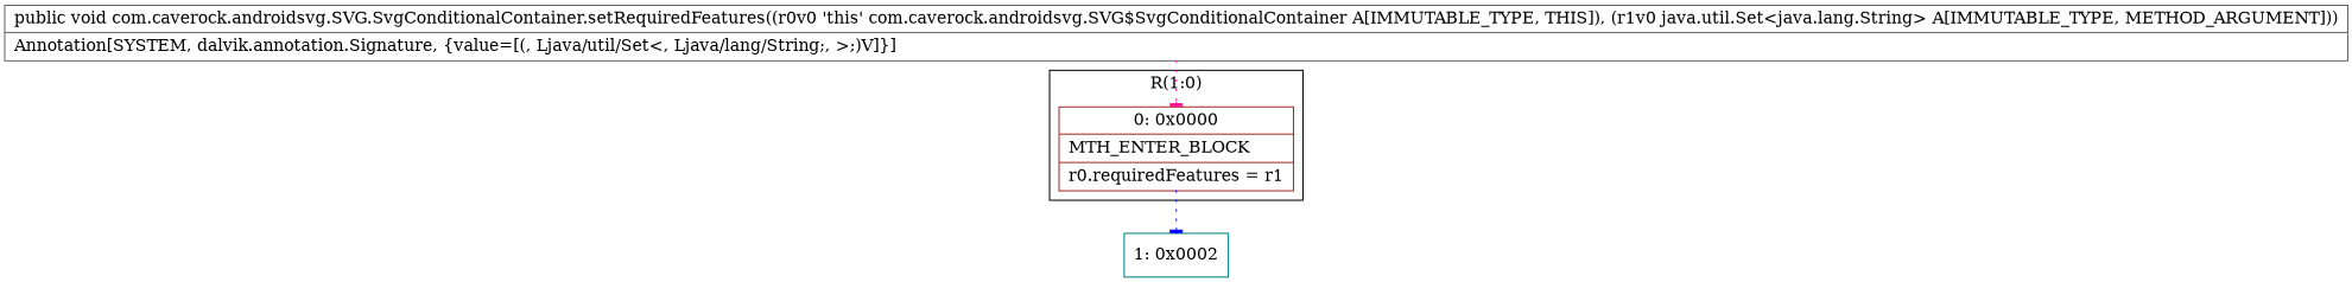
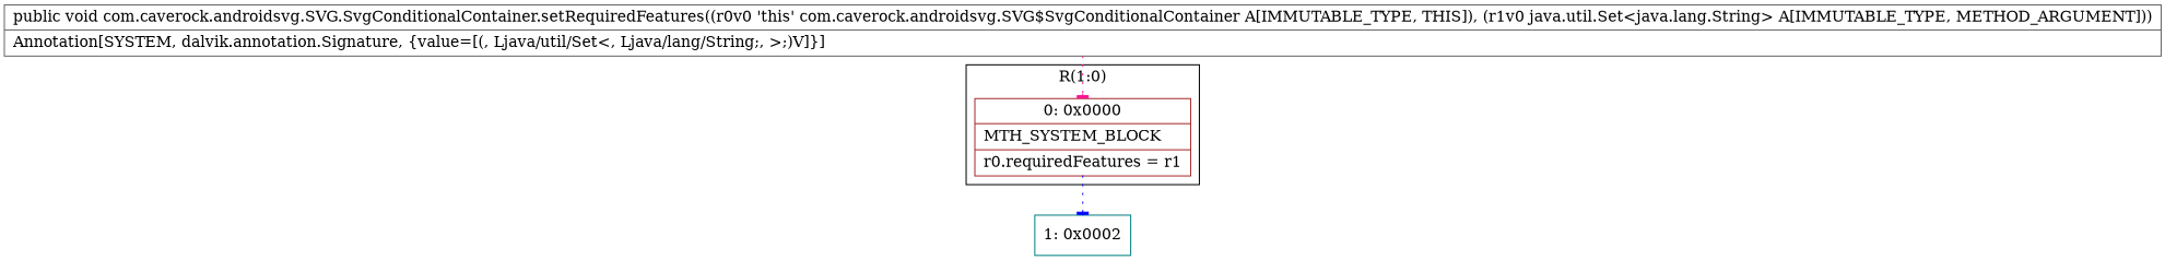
  digraph {
    node [shape=record]
    edge [style=dotted arrowhead=tee]
-   n1 [color=brown label="{0\:\ 0x0000|MTH_ENTER_BLOCK\l|r0.requiredFeatures = r1\l}"]
+   n1 [color=brown label="{0\:\ 0x0000|MTH_SYSTEM_BLOCK\l|r0.requiredFeatures = r1\l}"]
    n2 [color=teal label="{1\:\ 0x0002}"]
    n3 [label="{public void com.caverock.androidsvg.SVG.SvgConditionalContainer.setRequiredFeatures((r0v0 'this' com.caverock.androidsvg.SVG$SvgConditionalContainer A[IMMUTABLE_TYPE, THIS]), (r1v0 java.util.Set\<java.lang.String\> A[IMMUTABLE_TYPE, METHOD_ARGUMENT]))  | Annotation[SYSTEM, dalvik.annotation.Signature, \{value=[(, Ljava\/util\/Set\<, Ljava\/lang\/String;, \>;)V]\}]\l}" color=gray40]
    subgraph cluster_1 {
      label="R(1:0)"
      n1
    }
    n1 -> n2 [color=blue]
    n3 -> n1 [color=deeppink]
  }
